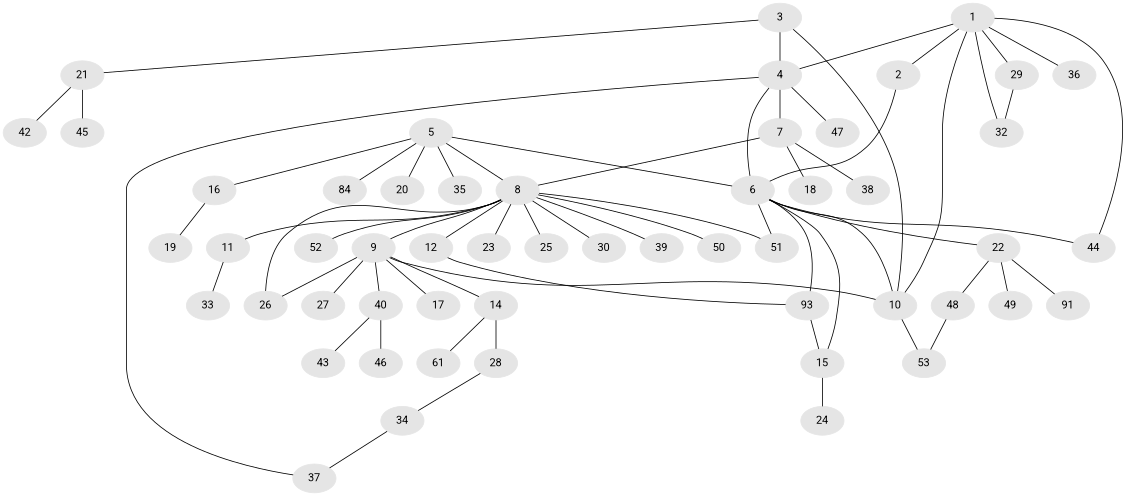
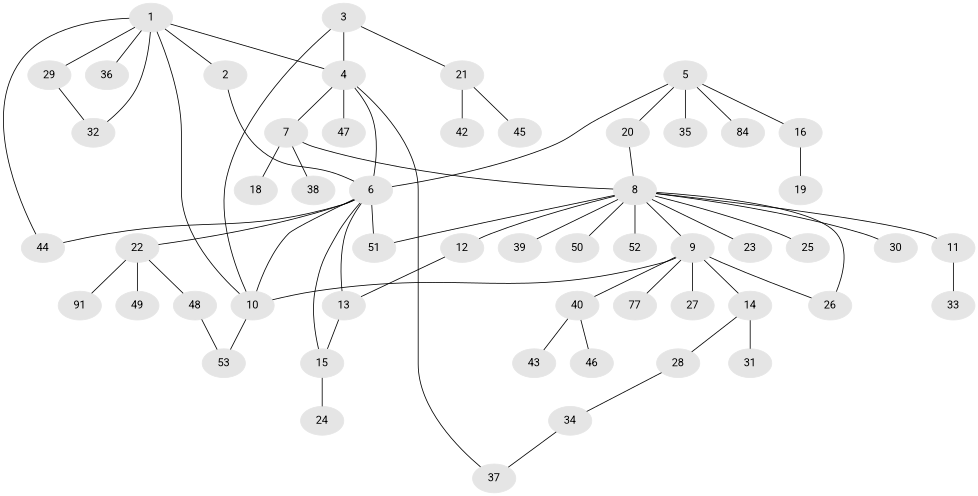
  graph {
    fontname=Roboto
    node [color=gray90 fontname=Roboto style=filled]
    edge [fontname=Roboto]
    1
    2
    4
    10
    29
    36
    44
    32
    6
    7
    37
    47
    8
    18
    38
    53
-   13 [label=93]
+   13
    15
    22
    51
    3
    21
    42
    45
    5
    16
    20
    35
    n29 [label=84]
    9
    11
    12
    23
    25
    26
    30
    39
    50
    52
    19
    24
    n42 [label=91]
    48
    49
    14
-   17
+   17 [label=77]
    27
    40
    33
    28
-   31 [label=61]
+   31
    43
    46
    34
    1 -- 2
    1 -- 4
    1 -- 10
    1 -- 29
    1 -- 36
    1 -- 44
    1 -- 32
    2 -- 6
    4 -- 6
    4 -- 7
    4 -- 37
    4 -- 47
    10 -- 53
    29 -- 32
    6 -- 10
    6 -- 44
    6 -- 13
    6 -- 15
    6 -- 22
    6 -- 51
    7 -- 8
    7 -- 18
    7 -- 38
    8 -- 51
    8 -- 9
    8 -- 11
    8 -- 12
    8 -- 23
    8 -- 25
    8 -- 26
    8 -- 30
    8 -- 39
    8 -- 50
    8 -- 52
    13 -- 15
    15 -- 24
    22 -- n42
    22 -- 48
    22 -- 49
    3 -- 4
    3 -- 10
    3 -- 21
    21 -- 42
    21 -- 45
    5 -- 6
-   5 -- 8
+   20 -- 8
    5 -- 16
    5 -- 20
    5 -- 35
    5 -- n29
    16 -- 19
    9 -- 10
    9 -- 26
    9 -- 14
    9 -- 17
    9 -- 27
    9 -- 40
    11 -- 33
    12 -- 13
    48 -- 53
    14 -- 28
    14 -- 31
    40 -- 43
    40 -- 46
    28 -- 34
    34 -- 37
  }
